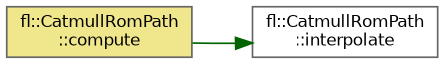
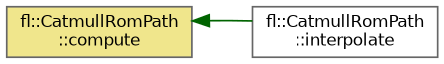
  digraph {
    rankdir=RL
    node [fontname=Helvetica fontsize=10 shape=box style=filled]
    n1 [color=gray40 fillcolor=white fontcolor=black height=0.2 label="fl::CatmullRomPath\l::interpolate" width=0.4]
    n2 [color=grey40 fillcolor=khaki height=0.2 label="fl::CatmullRomPath\l::compute" width=0.4]
-   n1 -> n2 [color=darkgreen dir=back fontname=Helvetica fontsize=10 labelfontname=Helvetica labelfontsize=10 style=solid]
+   n2 -> n1 [color=darkgreen dir=back fontname=Helvetica fontsize=10 labelfontname=Helvetica labelfontsize=10 style=solid]
  }
